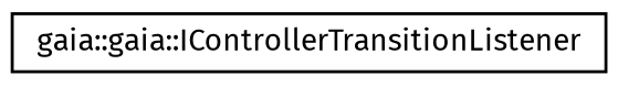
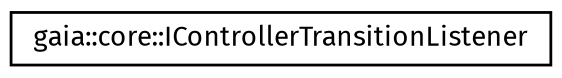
  digraph {
    rankdir=LR
    fontname="Fira Sans"
-   n1 [color=black fillcolor=white fontname="Fira Sans" fontsize=10 height=0.2 label="gaia::gaia::IControllerTransitionListener" shape=record style=filled width=0.4]
+   n1 [color=black fillcolor=white fontname="Fira Sans" fontsize=10 height=0.2 label="gaia::core::IControllerTransitionListener" shape=record style=filled width=0.4]
  }
